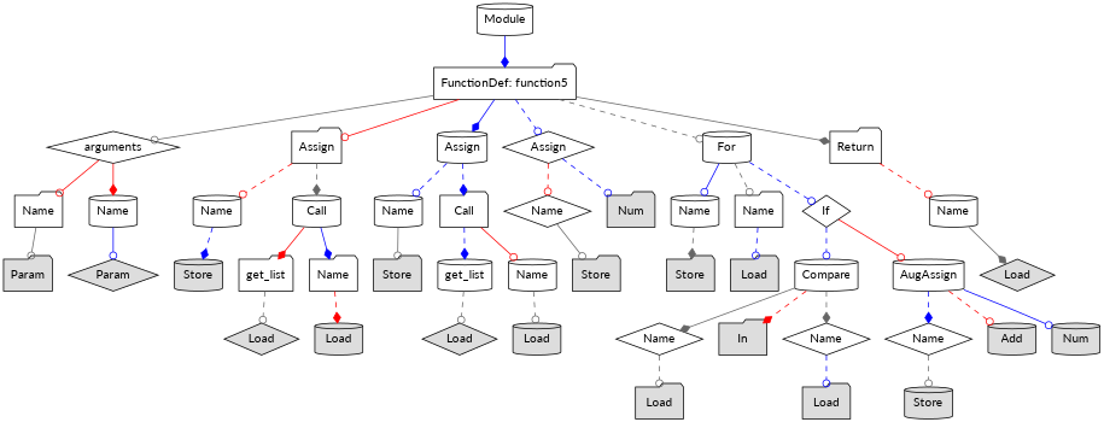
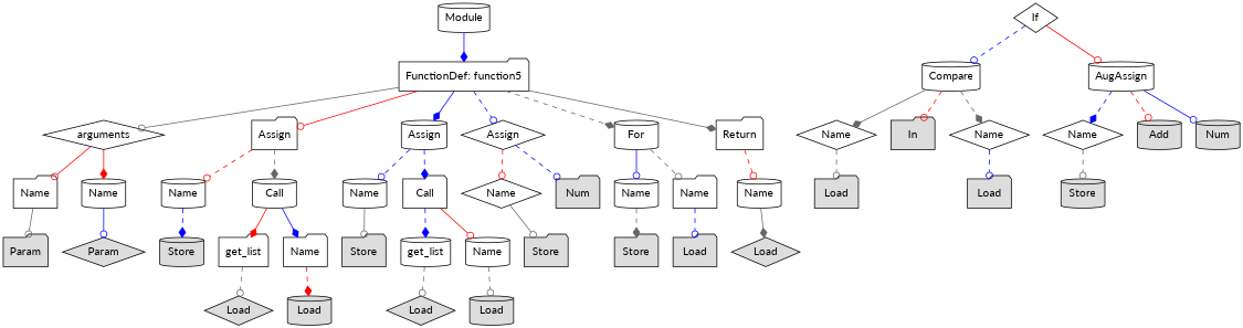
  digraph {
    fontname=Lato
    node [fontname=Lato shape=cylinder]
    edge [arrowhead=odot color=blue fontname=Lato style=dashed]
    n1 [label=Module]
    n2 [label="FunctionDef: function5" shape=folder]
    n3 [label=arguments shape=diamond]
    n4 [label=Assign shape=folder]
    n5 [label=Assign]
    n6 [label=Assign shape=diamond]
    n7 [label=For]
    n8 [label=Return shape=folder]
    n9 [label=Name shape=folder]
    n10 [label=Name]
    n11 [label=Name]
    n12 [label=Call]
    n13 [label=Name]
    n14 [label=Call shape=folder]
    n15 [label=Name shape=diamond]
    n16 [fillcolor="#dddddd" label=Num shape=folder style=filled]
    n17 [label=Name]
    n18 [label=Name shape=folder]
    n19 [label=If shape=diamond]
    n20 [label=Name]
    n21 [fillcolor="#dddddd" label=Param shape=folder style=filled]
    n22 [fillcolor="#dddddd" label=Param shape=diamond style=filled]
    n23 [fillcolor="#dddddd" label=Store style=filled]
    n24 [label=get_list shape=folder]
    n25 [label=Name shape=folder]
    n26 [fillcolor="#dddddd" label=Store shape=folder style=filled]
    n27 [label=get_list]
    n28 [label=Name]
    n29 [fillcolor="#dddddd" label=Store shape=folder style=filled]
    n30 [fillcolor="#dddddd" label=Store shape=folder style=filled]
    n31 [fillcolor="#dddddd" label=Load shape=folder style=filled]
    n32 [label=Compare]
    n33 [label=AugAssign]
    n34 [fillcolor="#dddddd" label=Load shape=diamond style=filled]
    n35 [fillcolor="#dddddd" label=Load shape=diamond style=filled]
    n36 [fillcolor="#dddddd" label=Load style=filled]
    n37 [fillcolor="#dddddd" label=Load shape=diamond style=filled]
    n38 [fillcolor="#dddddd" label=Load style=filled]
    n39 [label=Name shape=diamond]
    n40 [fillcolor="#dddddd" label=In shape=folder style=filled]
    n41 [label=Name shape=diamond]
    n42 [label=Name shape=diamond]
    n43 [fillcolor="#dddddd" label=Add style=filled]
    n44 [fillcolor="#dddddd" label=Num style=filled]
    n45 [fillcolor="#dddddd" label=Load shape=folder style=filled]
    n46 [fillcolor="#dddddd" label=Load shape=folder style=filled]
    n47 [fillcolor="#dddddd" label=Store style=filled]
    n1 -> n2 [arrowhead=diamond style=solid]
    n2 -> n3 [color=gray40 style=solid]
    n2 -> n4 [color=red style=solid]
    n2 -> n5 [arrowhead=diamond style=solid]
    n2 -> n6
-   n2 -> n7 [color=gray40]
+   n2 -> n7 [arrowhead=diamond color=gray40]
    n2 -> n8 [arrowhead=diamond color=gray40 style=solid]
    n3 -> n9 [color=red style=solid]
    n3 -> n10 [arrowhead=diamond color=red style=solid]
    n4 -> n11 [color=red]
    n4 -> n12 [arrowhead=diamond color=gray40]
    n5 -> n13
    n5 -> n14 [arrowhead=diamond]
    n6 -> n15 [color=red]
    n6 -> n16
    n7 -> n17 [style=solid]
    n7 -> n18 [color=gray40]
-   n7 -> n19
    n8 -> n20 [color=red]
    n9 -> n21 [color=gray40 style=solid]
    n10 -> n22 [style=solid]
    n11 -> n23 [arrowhead=diamond]
    n12 -> n24 [arrowhead=diamond color=red style=solid]
    n12 -> n25 [arrowhead=diamond style=solid]
    n13 -> n26 [color=gray40 style=solid]
    n14 -> n27 [arrowhead=diamond]
    n14 -> n28 [color=red style=solid]
    n15 -> n29 [color=gray40 style=solid]
    n17 -> n30 [arrowhead=diamond color=gray40]
    n18 -> n31
    n19 -> n32
    n19 -> n33 [color=red style=solid]
    n20 -> n34 [arrowhead=diamond color=gray40 style=solid]
    n24 -> n35 [color=gray40]
    n25 -> n36 [arrowhead=diamond color=red]
    n27 -> n37 [color=gray40]
    n28 -> n38 [color=gray40]
    n32 -> n39 [arrowhead=diamond color=gray40 style=solid]
-   n32 -> n40 [arrowhead=diamond color=red]
+   n32 -> n40 [color=red]
    n32 -> n41 [arrowhead=diamond color=gray40]
    n33 -> n42 [arrowhead=diamond]
    n33 -> n43 [color=red]
    n33 -> n44 [style=solid]
    n39 -> n45 [color=gray40]
    n41 -> n46
    n42 -> n47 [color=gray40]
  }
